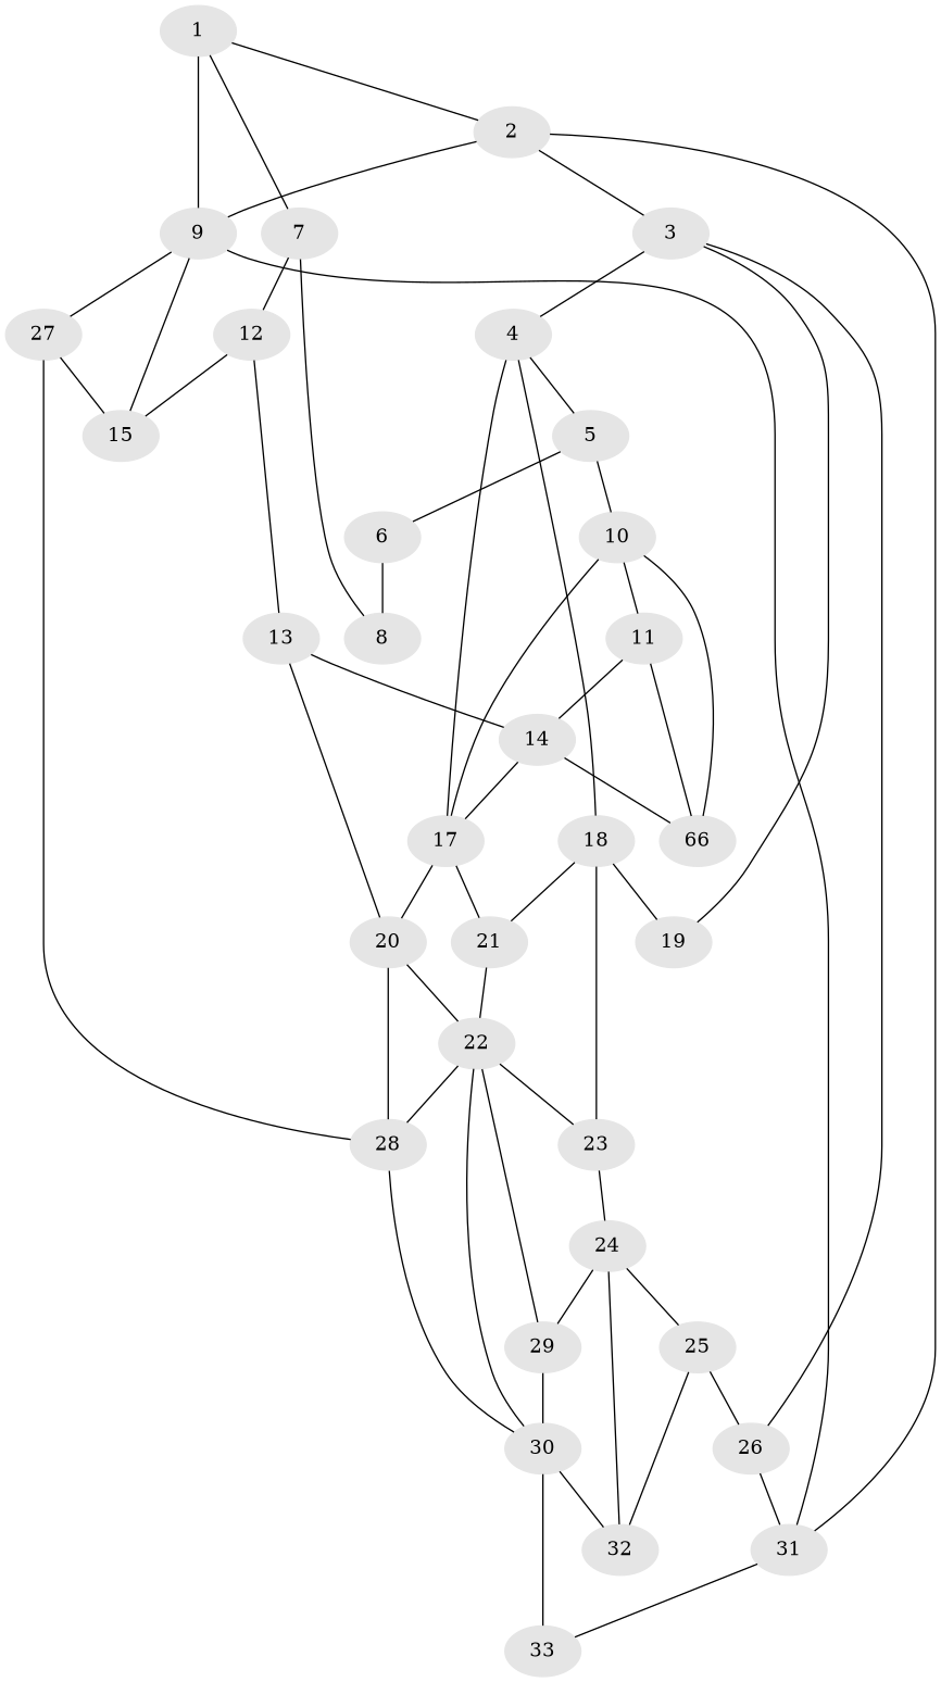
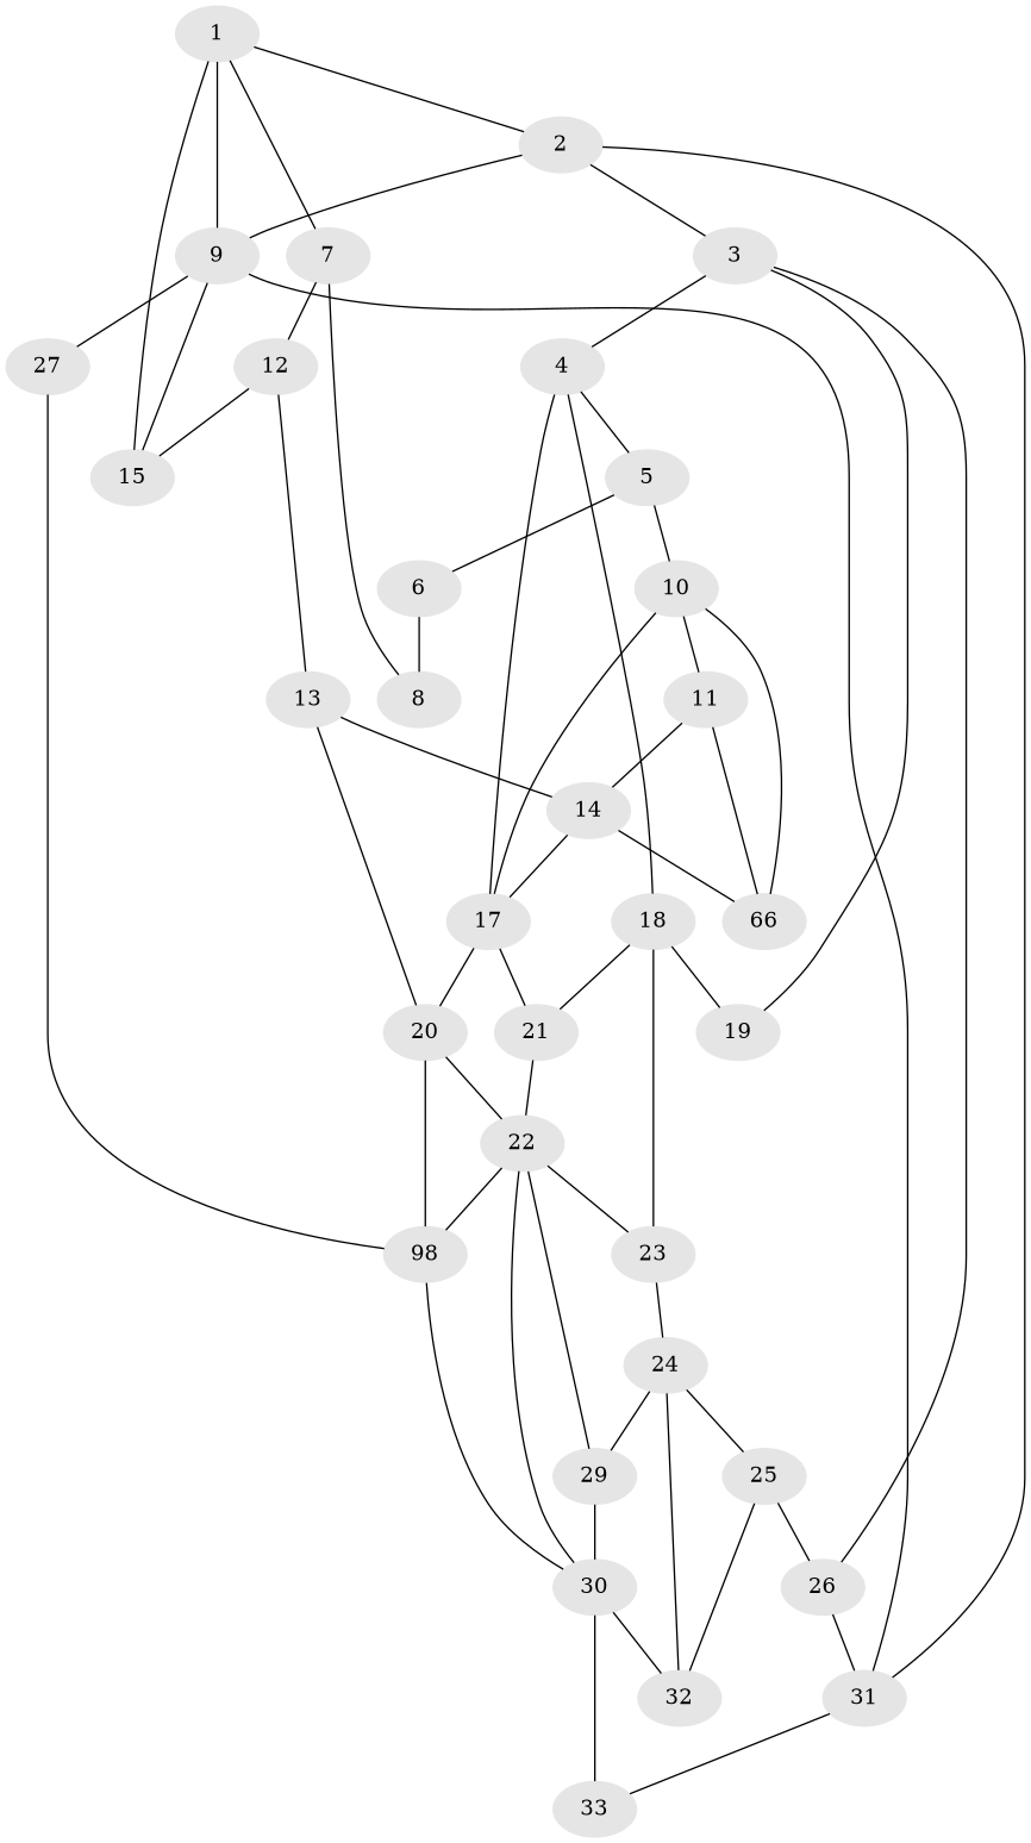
  graph {
    node [color=gray90 style=filled]
    edge [weight=1.0]
    1
    2
    7
    9
    15
    3
    31
    8
    12
    27
    4
    19
    26
    33
    5
    17
    18
    6
    10
    20
    21
    23
    11
    n24 [label=66]
    13
-   28
+   28 [label=98]
    14
    22
    24
    29
    30
    32
    25
    1 -- 2
    1 -- 7
    1 -- 9
-   27 -- 15 [weight=2.0]
+   1 -- 15 [weight=2.0]
    2 -- 9
    2 -- 3
    2 -- 31
    7 -- 8
    7 -- 12
    9 -- 15
    9 -- 31
    9 -- 27 [weight=2.0]
    3 -- 4
    3 -- 19
    3 -- 26
    31 -- 33
    12 -- 15
    12 -- 13
    27 -- 28
    4 -- 5
    4 -- 17 [weight=2.0]
    4 -- 18
    26 -- 31
    5 -- 6
    5 -- 10
    17 -- 20
    17 -- 21
    18 -- 19 [weight=2.0]
    18 -- 21
    18 -- 23 [weight=2.0]
    6 -- 8
    10 -- 17
    10 -- 11
    10 -- n24
    20 -- 28
    20 -- 22
    21 -- 22
    23 -- 24
    11 -- n24 [weight=2.0]
    11 -- 14
    13 -- 20
    13 -- 14
    28 -- 30
    14 -- 17
    14 -- n24
    22 -- 23
    22 -- 28
    22 -- 29
    22 -- 30
    24 -- 29
    24 -- 32
    24 -- 25
    29 -- 30
    30 -- 33 [weight=2.0]
    30 -- 32
    25 -- 26 [weight=2.0]
    25 -- 32
  }
